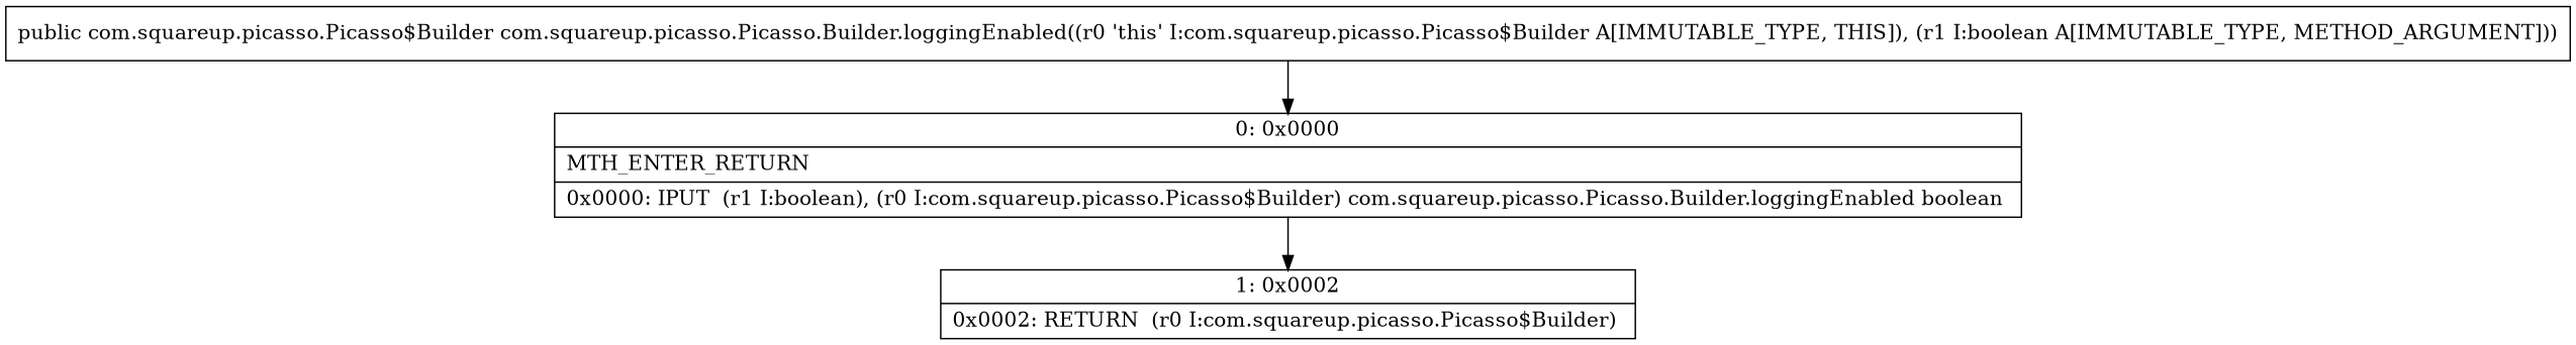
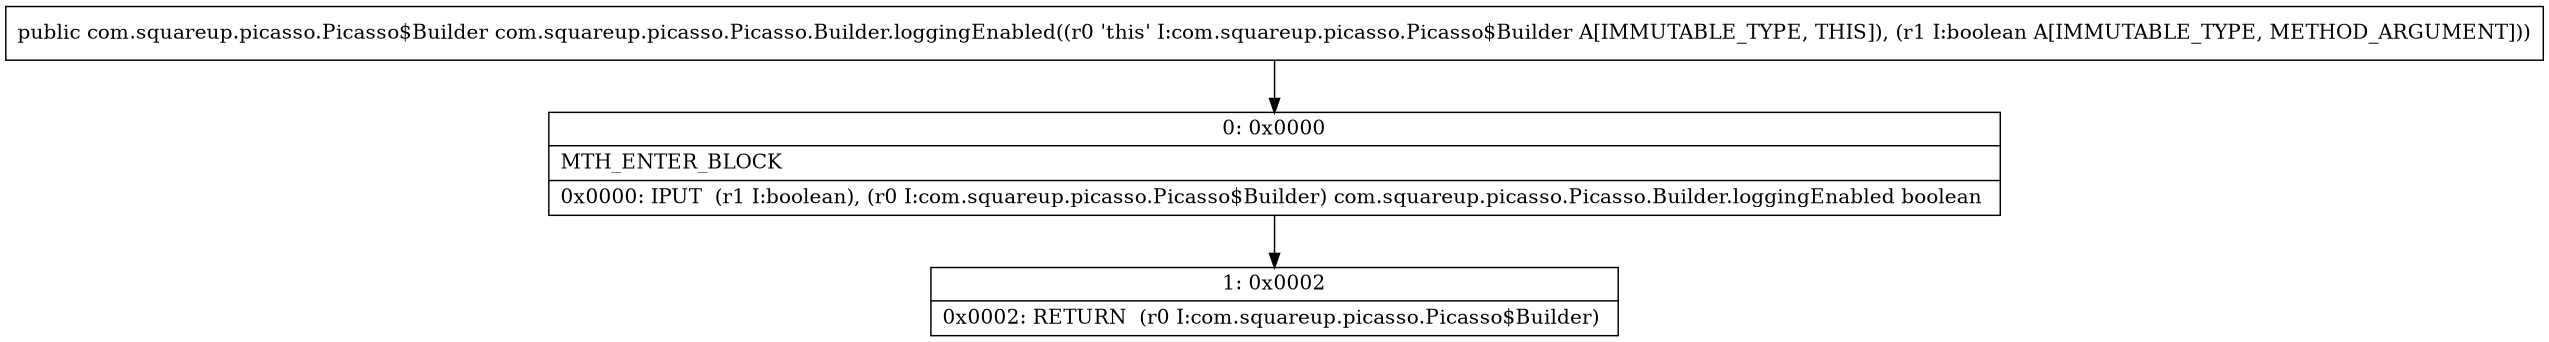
  digraph {
    node [shape=record]
-   n1 [label="{0\:\ 0x0000|MTH_ENTER_RETURN\l|0x0000: IPUT  (r1 I:boolean), (r0 I:com.squareup.picasso.Picasso$Builder) com.squareup.picasso.Picasso.Builder.loggingEnabled boolean \l}"]
+   n1 [label="{0\:\ 0x0000|MTH_ENTER_BLOCK\l|0x0000: IPUT  (r1 I:boolean), (r0 I:com.squareup.picasso.Picasso$Builder) com.squareup.picasso.Picasso.Builder.loggingEnabled boolean \l}"]
    n2 [label="{1\:\ 0x0002|0x0002: RETURN  (r0 I:com.squareup.picasso.Picasso$Builder) \l}"]
    n3 [label="{public com.squareup.picasso.Picasso$Builder com.squareup.picasso.Picasso.Builder.loggingEnabled((r0 'this' I:com.squareup.picasso.Picasso$Builder A[IMMUTABLE_TYPE, THIS]), (r1 I:boolean A[IMMUTABLE_TYPE, METHOD_ARGUMENT])) }"]
    n1 -> n2
    n3 -> n1
  }
